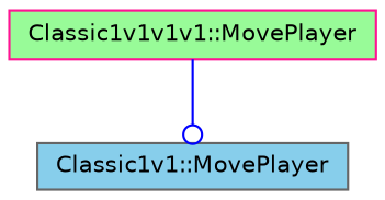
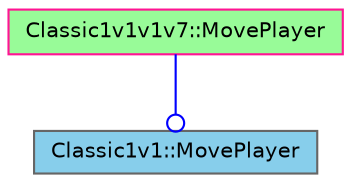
  digraph {
    rankdir=TB
    node [fontname=Helvetica fontsize=10 shape=record style=filled]
-   n1 [color=deeppink fillcolor=palegreen fontcolor=black height=0.2 label="Classic1v1v1v1::MovePlayer" width=0.4]
+   n1 [color=deeppink fillcolor=palegreen fontcolor=black height=0.2 label="Classic1v1v1v7::MovePlayer" width=0.4]
    n2 [color=gray40 fillcolor=skyblue height=0.2 label="Classic1v1::MovePlayer" width=0.4]
    n1 -> n2 [color=blue fontname=Helvetica fontsize=10 labelfontname=Helvetica labelfontsize=10 style=solid arrowhead=odot]
  }
